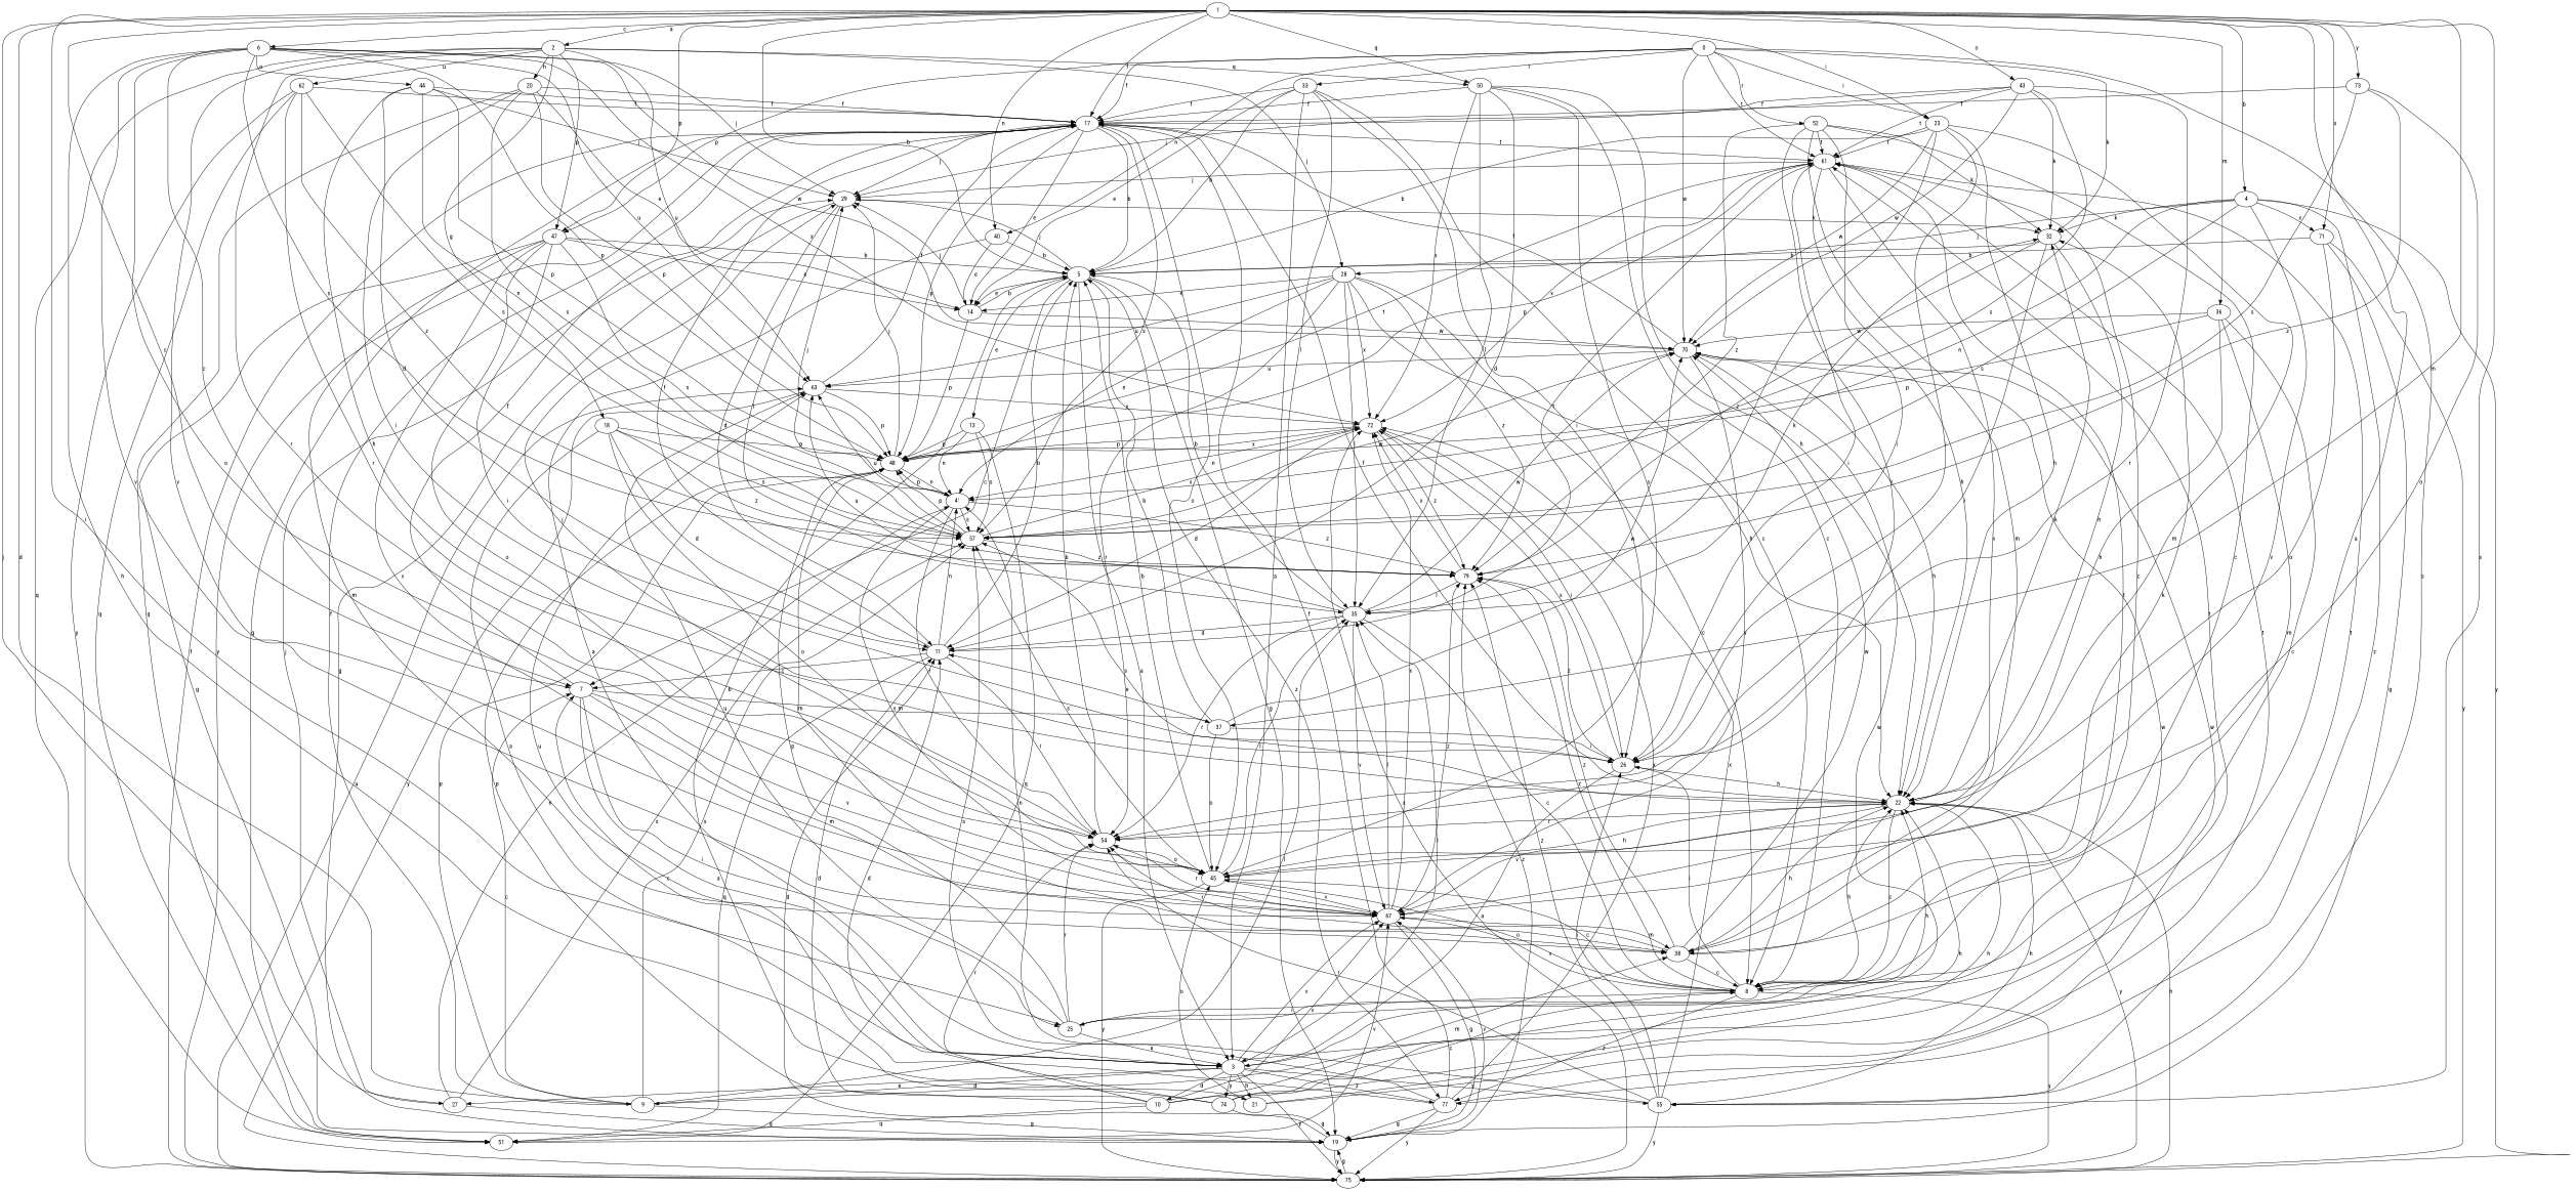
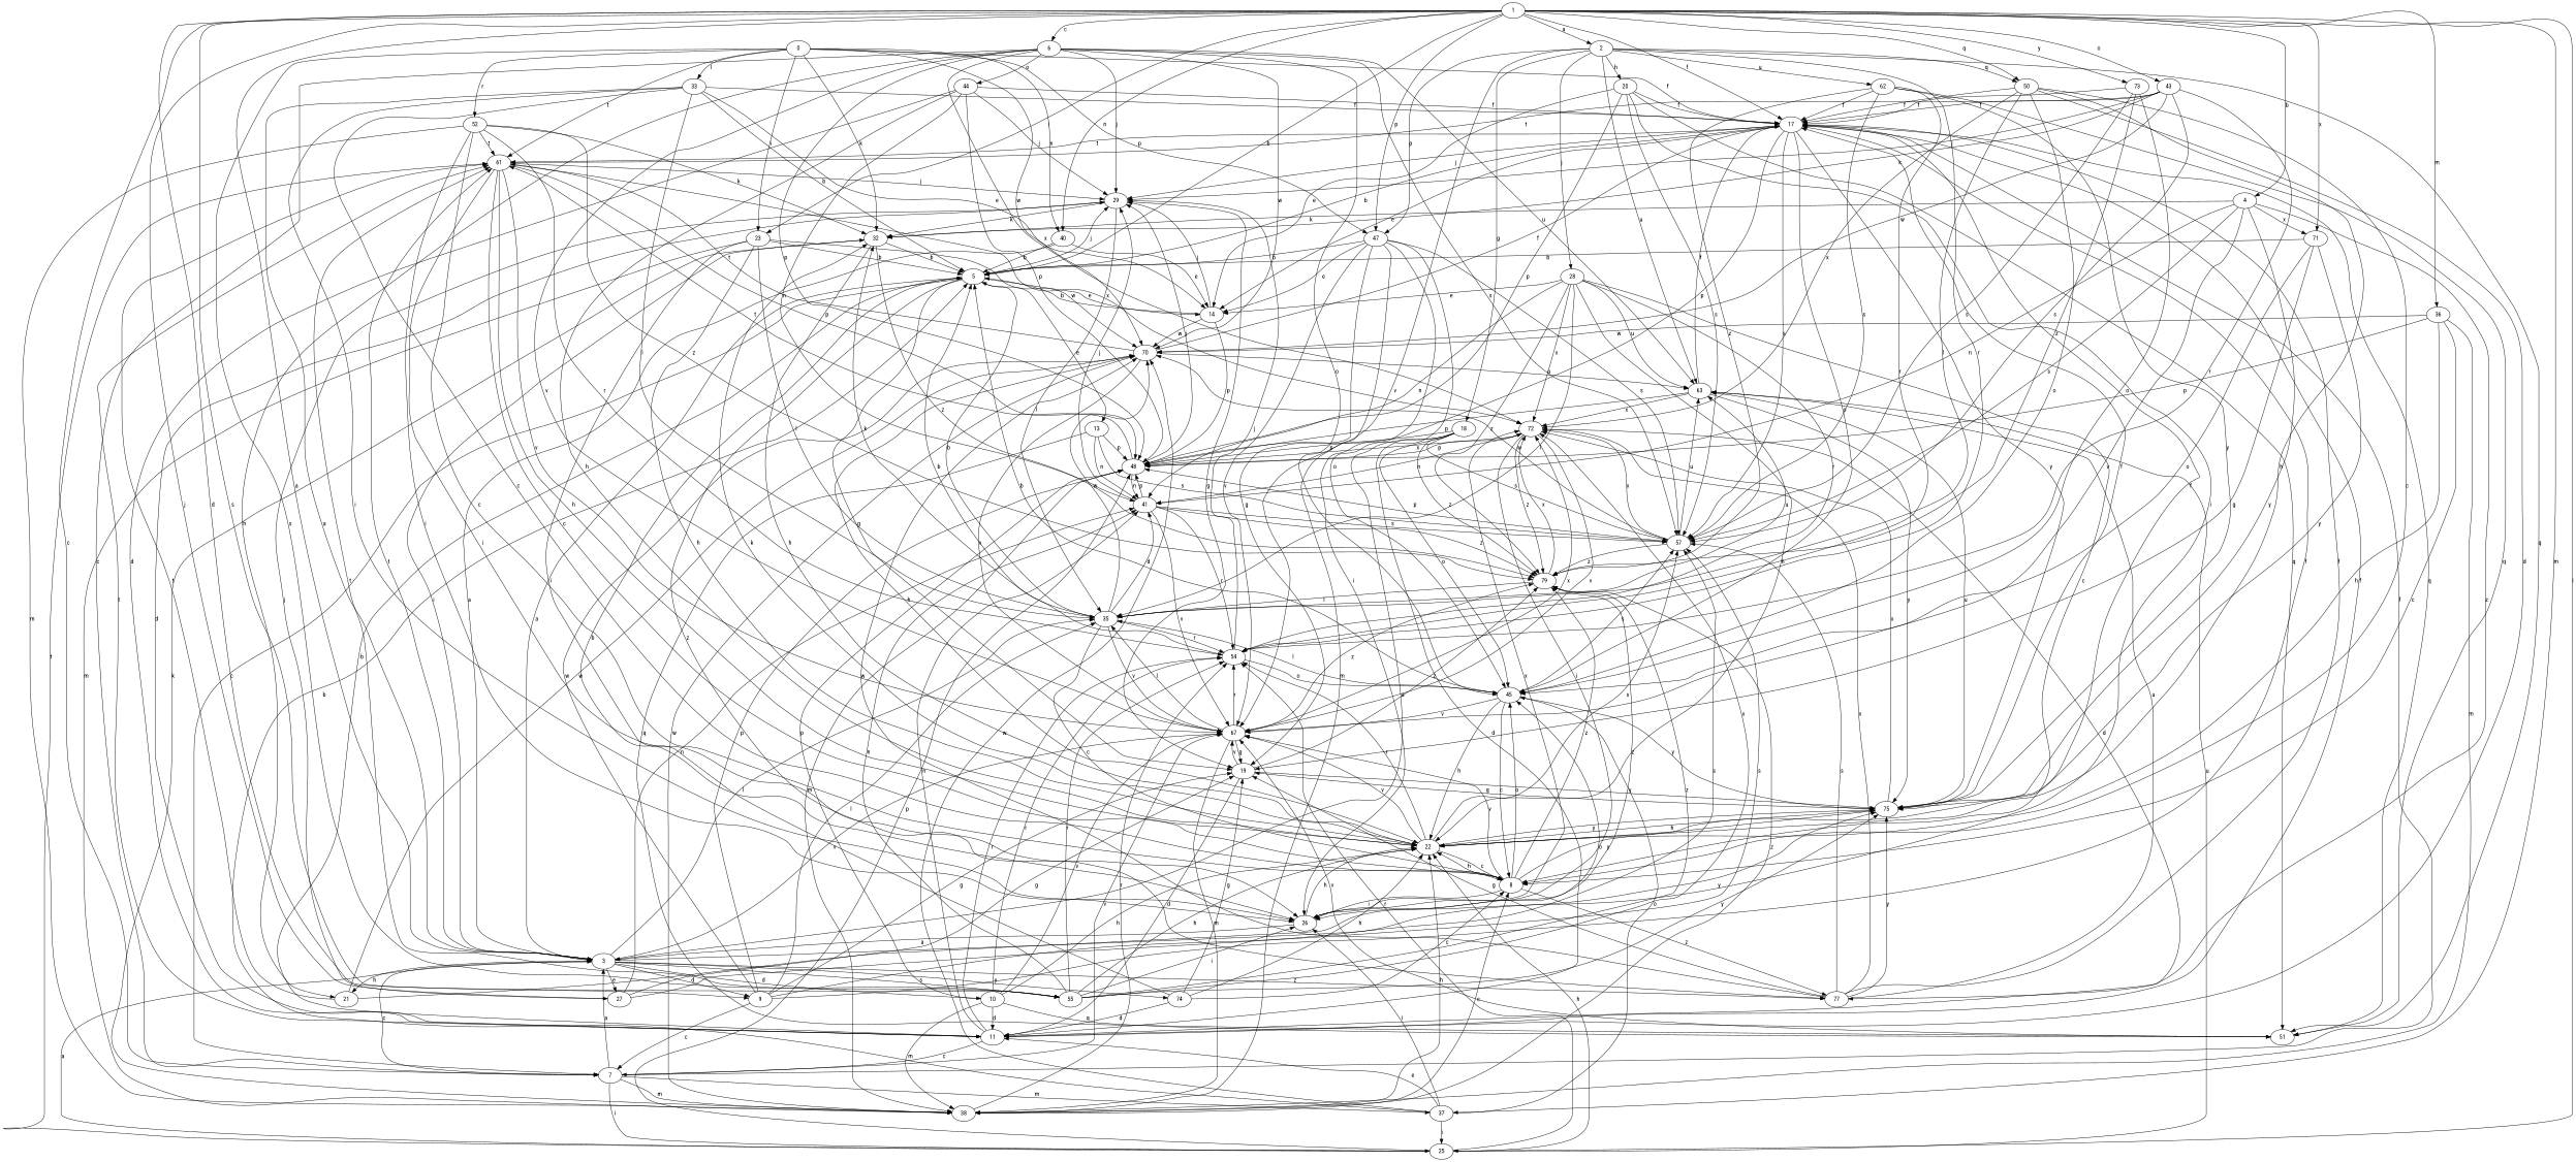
  strict digraph {
    fontname="Roboto Condensed"
    node [fontname="Roboto Condensed"]
    edge [fontname="Roboto Condensed"]
    0
    17
    23
    32
    33
    40
    47
    52
    55
    n10 [label=61]
    70
    5
    51
    75
    57
    14
    29
    45
    48
    35
    38
    22
    26
    79
    3
    8
    67
    19
    54
    41
    72
    63
    1
    2
    4
    6
    7
    9
    25
    27
    36
    37
    43
    50
    71
    73
    18
    20
    28
    62
    10
    21
    74
    77
    13
    44
    11
    0 -> 17 [label=f]
    0 -> 23 [label=i]
    0 -> 32 [label=k]
    0 -> 33 [label=l]
    0 -> 40 [label=n]
    0 -> 47 [label=p]
    0 -> 52 [label=r]
    0 -> 55 [label=s]
    0 -> n10 [label=t]
    0 -> 70 [label=w]
    17 -> n10 [label=t]
    17 -> 5 [label=b]
    17 -> 51 [label=q]
    17 -> 75 [label=y]
    17 -> 57 [label=s]
    17 -> 14 [label=e]
    17 -> 29 [label=j]
    17 -> 45 [label=o]
    17 -> 48 [label=p]
    23 -> 70 [label=w]
    23 -> 5 [label=b]
    23 -> 35 [label=l]
    23 -> 38 [label=m]
    23 -> 22 [label=h]
    23 -> 26 [label=i]
    32 -> 5 [label=b]
    32 -> 22 [label=h]
-   32 -> 26 [label=i]
+   32 -> 3 [label=i]
    32 -> 79 [label=z]
    33 -> 17 [label=f]
    33 -> 5 [label=b]
    33 -> 14 [label=e]
    33 -> 35 [label=l]
    33 -> 26 [label=i]
    33 -> 3 [label=a]
    33 -> 8 [label=c]
    40 -> 5 [label=b]
    40 -> 14 [label=e]
    40 -> 3 [label=a]
    47 -> 5 [label=b]
    47 -> 57 [label=s]
    47 -> 14 [label=e]
    47 -> 45 [label=o]
    47 -> 38 [label=m]
    47 -> 26 [label=i]
    47 -> 67 [label=v]
    47 -> 19 [label=g]
    52 -> 32 [label=k]
    52 -> n10 [label=t]
    52 -> 38 [label=m]
    52 -> 26 [label=i]
    52 -> 79 [label=z]
    52 -> 8 [label=c]
    52 -> 54 [label=r]
    55 -> n10 [label=t]
    55 -> 75 [label=y]
    55 -> 22 [label=h]
    55 -> 26 [label=i]
    55 -> 79 [label=z]
    55 -> 54 [label=r]
    55 -> 41 [label=n]
    55 -> 72 [label=x]
    n10 -> 29 [label=j]
    n10 -> 48 [label=p]
    n10 -> 22 [label=h]
    n10 -> 26 [label=i]
    n10 -> 8 [label=c]
    n10 -> 67 [label=v]
    n10 -> 72 [label=x]
    70 -> 17 [label=f]
-   23 -> n10 [label=t]
+   70 -> n10 [label=t]
    70 -> 22 [label=h]
    70 -> 67 [label=v]
    70 -> 63 [label=u]
    5 -> 14 [label=e]
    5 -> 29 [label=j]
    5 -> 3 [label=a]
    5 -> 19 [label=g]
    5 -> 7 [label=c]
    5 -> 77 [label=z]
    5 -> 13 [label=e]
    51 -> 67 [label=v]
    75 -> 17 [label=f]
    75 -> 22 [label=h]
    75 -> 19 [label=g]
    75 -> 72 [label=x]
    75 -> 63 [label=u]
    57 -> 70 [label=w]
    57 -> 48 [label=p]
    57 -> 79 [label=z]
    57 -> 72 [label=x]
    57 -> 63 [label=u]
    14 -> 70 [label=w]
    14 -> 5 [label=b]
    14 -> 29 [label=j]
    14 -> 48 [label=p]
    29 -> 32 [label=k]
    29 -> 35 [label=l]
    29 -> 19 [label=g]
    29 -> 11 [label=d]
    45 -> 5 [label=b]
    45 -> 75 [label=y]
    45 -> 57 [label=s]
    45 -> 35 [label=l]
    45 -> 22 [label=h]
    45 -> 8 [label=c]
    45 -> 67 [label=v]
    48 -> n10 [label=t]
    48 -> 29 [label=j]
    48 -> 38 [label=m]
    48 -> 41 [label=n]
    48 -> 72 [label=x]
    35 -> 32 [label=k]
    35 -> 70 [label=w]
    35 -> 5 [label=b]
    35 -> 8 [label=c]
    35 -> 67 [label=v]
    35 -> 54 [label=r]
    35 -> 63 [label=u]
-   35 -> 11 [label=d]
+   35 -> 41 [label=d]
    38 -> 32 [label=k]
    38 -> 70 [label=w]
    38 -> 22 [label=h]
    38 -> 79 [label=z]
    38 -> 8 [label=c]
    38 -> 54 [label=r]
    22 -> 17 [label=f]
    22 -> 32 [label=k]
    22 -> 75 [label=y]
    22 -> 57 [label=s]
    22 -> 8 [label=c]
    22 -> 67 [label=v]
    22 -> 54 [label=r]
    26 -> 22 [label=h]
    26 -> 79 [label=z]
    26 -> 3 [label=a]
    26 -> 72 [label=x]
    79 -> 35 [label=l]
    79 -> 72 [label=x]
    3 -> 55 [label=s]
    3 -> n10 [label=t]
    3 -> 75 [label=y]
    3 -> 35 [label=l]
    3 -> 67 [label=v]
    3 -> 7 [label=c]
    3 -> 9 [label=d]
    3 -> 27 [label=e]
    3 -> 10 [label=d]
    3 -> 21 [label=h]
    3 -> 74 [label=y]
    3 -> 77 [label=z]
    8 -> 75 [label=y]
    8 -> 45 [label=o]
    8 -> 22 [label=h]
    8 -> 26 [label=i]
    8 -> 79 [label=z]
    8 -> 67 [label=v]
-   8 -> 25 [label=i]
+   37 -> 25 [label=i]
    8 -> 77 [label=z]
    67 -> 35 [label=l]
    67 -> 38 [label=m]
    67 -> 79 [label=z]
    67 -> 19 [label=g]
    67 -> 54 [label=r]
    67 -> 72 [label=x]
    19 -> 75 [label=y]
    19 -> 79 [label=z]
    19 -> 67 [label=v]
    19 -> 11 [label=d]
    54 -> 5 [label=b]
    54 -> 29 [label=j]
    54 -> 45 [label=o]
    41 -> 57 [label=s]
    41 -> 29 [label=j]
    41 -> 48 [label=p]
    41 -> 79 [label=z]
    41 -> 67 [label=v]
    41 -> 54 [label=r]
    72 -> 48 [label=p]
    72 -> 26 [label=i]
    72 -> 79 [label=z]
+   72 -> 67 [label=v]
    72 -> 41 [label=n]
    72 -> 11 [label=d]
    63 -> 17 [label=f]
    63 -> 75 [label=y]
    63 -> 48 [label=p]
    63 -> 72 [label=x]
    1 -> 17 [label=f]
    1 -> 23 [label=i]
    1 -> 40 [label=n]
    1 -> 47 [label=p]
    1 -> 55 [label=s]
    1 -> 5 [label=b]
    1 -> 3 [label=a]
    1 -> 2 [label=a]
    1 -> 4 [label=b]
    1 -> 6 [label=c]
    1 -> 7 [label=c]
    1 -> 9 [label=d]
    1 -> 25 [label=i]
    1 -> 27 [label=j]
    1 -> 36 [label=m]
    1 -> 37 [label=m]
    1 -> 43 [label=o]
    1 -> 50 [label=q]
    1 -> 71 [label=x]
    1 -> 73 [label=y]
    2 -> 47 [label=p]
    2 -> 51 [label=q]
    2 -> 67 [label=v]
    2 -> 54 [label=r]
    2 -> 63 [label=u]
    2 -> 50 [label=q]
    2 -> 18 [label=g]
    2 -> 20 [label=h]
    2 -> 28 [label=j]
    2 -> 62 [label=u]
    4 -> 32 [label=k]
    4 -> 75 [label=y]
    4 -> 57 [label=s]
    4 -> 67 [label=v]
    4 -> 41 [label=n]
    4 -> 71 [label=x]
-   4 -> 28 [label=j]
    4 -> 77 [label=z]
    6 -> 70 [label=w]
    6 -> 57 [label=s]
    6 -> 29 [label=j]
    6 -> 45 [label=o]
    6 -> 48 [label=p]
    6 -> 67 [label=v]
    6 -> 72 [label=x]
    6 -> 63 [label=u]
    6 -> 7 [label=c]
    6 -> 21 [label=h]
    6 -> 44 [label=o]
    7 -> 17 [label=f]
    7 -> 38 [label=m]
    7 -> 3 [label=a]
    7 -> 67 [label=v]
    7 -> 25 [label=i]
    7 -> 37 [label=m]
    9 -> 17 [label=f]
    9 -> 70 [label=w]
    9 -> 57 [label=s]
    9 -> 48 [label=p]
    9 -> 35 [label=l]
    9 -> 19 [label=g]
    9 -> 7 [label=c]
    25 -> n10 [label=t]
    25 -> 48 [label=p]
    25 -> 22 [label=h]
    25 -> 3 [label=a]
    25 -> 54 [label=r]
    25 -> 63 [label=u]
    27 -> 57 [label=s]
    27 -> 29 [label=j]
    27 -> 19 [label=g]
    27 -> 41 [label=n]
    36 -> 70 [label=w]
    36 -> 48 [label=p]
    36 -> 38 [label=m]
    36 -> 22 [label=h]
    36 -> 8 [label=c]
    37 -> 70 [label=w]
    37 -> 5 [label=b]
    37 -> 45 [label=o]
    37 -> 26 [label=i]
    37 -> 11 [label=e]
    43 -> 17 [label=f]
    43 -> 32 [label=k]
    43 -> n10 [label=t]
    43 -> 70 [label=w]
    43 -> 57 [label=s]
    43 -> 29 [label=j]
    43 -> 54 [label=r]
    50 -> 17 [label=f]
    50 -> 45 [label=o]
    50 -> 35 [label=l]
    50 -> 22 [label=h]
    50 -> 8 [label=c]
    50 -> 72 [label=x]
    50 -> 11 [label=d]
    71 -> 5 [label=b]
    71 -> 75 [label=y]
    71 -> 45 [label=o]
    71 -> 19 [label=g]
    73 -> 17 [label=f]
    73 -> 57 [label=s]
    73 -> 45 [label=o]
    73 -> 79 [label=z]
    18 -> 57 [label=s]
    18 -> 45 [label=o]
    18 -> 48 [label=p]
    18 -> 79 [label=z]
    18 -> 3 [label=a]
    18 -> 11 [label=d]
    20 -> 17 [label=f]
    20 -> 51 [label=q]
    20 -> 57 [label=s]
    20 -> 14 [label=e]
    20 -> 48 [label=p]
    20 -> 26 [label=i]
    28 -> 14 [label=e]
    28 -> 35 [label=l]
    28 -> 22 [label=h]
    28 -> 79 [label=z]
    28 -> 8 [label=c]
    28 -> 54 [label=r]
    28 -> 41 [label=n]
    28 -> 72 [label=x]
    28 -> 63 [label=u]
    62 -> 17 [label=f]
    62 -> 51 [label=q]
    62 -> 75 [label=y]
    62 -> 57 [label=s]
    62 -> 79 [label=z]
    62 -> 54 [label=r]
    10 -> 51 [label=q]
    10 -> 48 [label=p]
    10 -> 38 [label=m]
    10 -> 22 [label=h]
    10 -> 67 [label=v]
    10 -> 54 [label=r]
    10 -> 11 [label=d]
    21 -> n10 [label=t]
    21 -> 70 [label=w]
    21 -> 45 [label=o]
    74 -> 5 [label=b]
    74 -> 22 [label=h]
    74 -> 8 [label=c]
    74 -> 19 [label=g]
    74 -> 11 [label=d]
    77 -> 17 [label=f]
    77 -> 70 [label=w]
    77 -> 75 [label=y]
    77 -> 57 [label=s]
    77 -> 19 [label=g]
    77 -> 72 [label=x]
    77 -> 63 [label=u]
    13 -> 51 [label=q]
    13 -> 57 [label=s]
    13 -> 48 [label=p]
    13 -> 41 [label=n]
    44 -> 17 [label=f]
    44 -> 29 [label=j]
    44 -> 48 [label=p]
    44 -> 22 [label=h]
    44 -> 41 [label=n]
    44 -> 11 [label=d]
    11 -> 17 [label=f]
    11 -> n10 [label=t]
    11 -> 5 [label=b]
-   11 -> 51 [label=q]
    11 -> 54 [label=r]
    11 -> 41 [label=n]
    11 -> 7 [label=c]
  }
